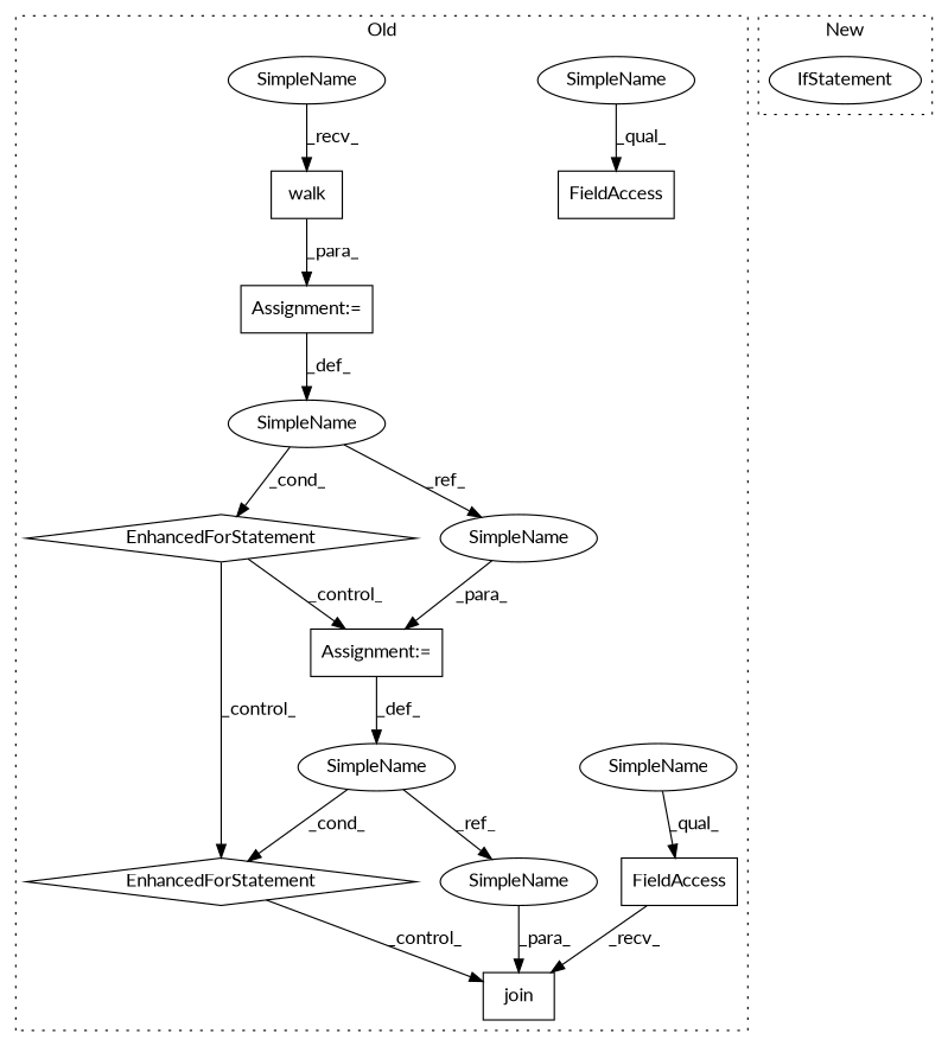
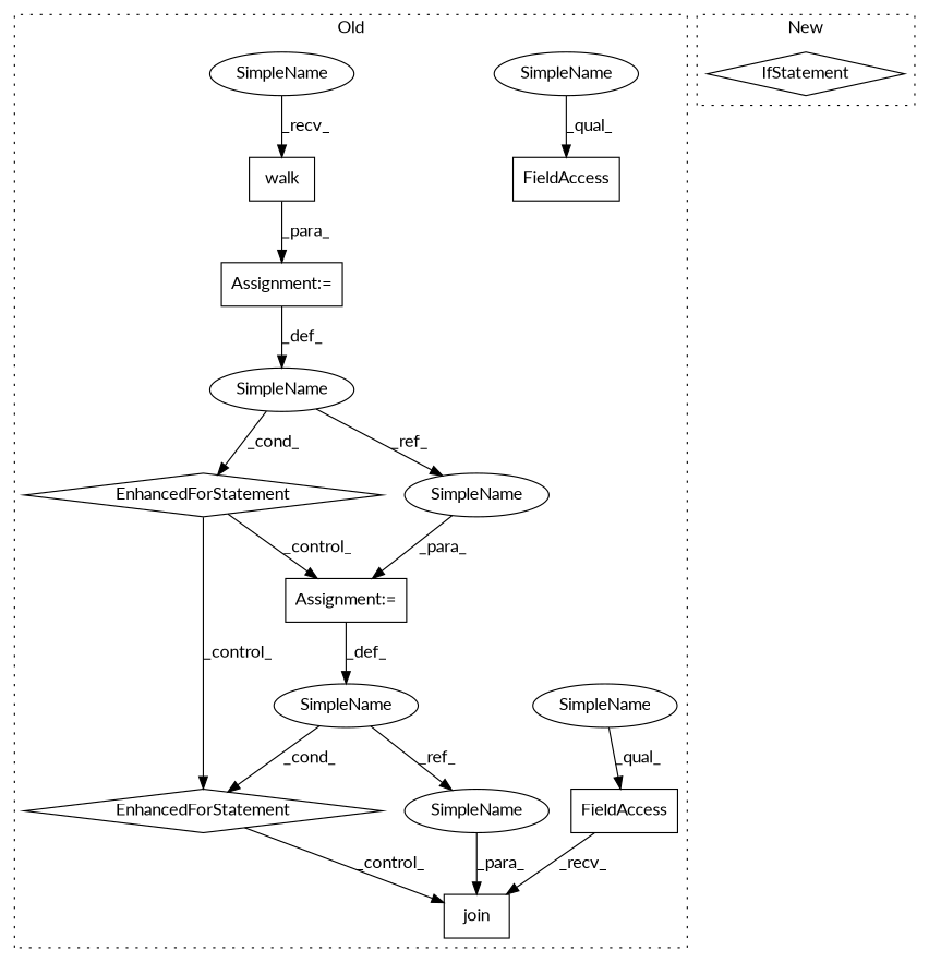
  digraph {
    fontname=Lato
    node [a=42 l=2 s="1472,1581" shape=ellipse fontname=Lato]
    edge [fontname=Lato]
    n1 [a=32 l="5,1" label=walk s="1567,1580" shape=box]
    n2 [a=7 l="78,2" label="Assignment:=" shape=box]
    n3 [a=22 l=7 label=FieldAccess s=1339 shape=box]
    n4 [a=22 l=7 label=FieldAccess s=1716 shape=box]
    n5 [a=70 l="57,2" label=EnhancedForStatement s="1591,1661" shape=diamond]
    n6 [a=32 l="5,1" label=join s="1724,1735" shape=box]
    n7 [l=5 label=SimpleName s=1556]
    n8 [l=1 label=SimpleName s=1652]
    n9 [a=7 l="57,2" label="Assignment:=" s="1591,1661" shape=box]
    n10 [a=70 l="78,2" label=EnhancedForStatement shape=diamond]
    n11 [l=1 label=SimpleName s=1734]
    n12 [l=5 label=SimpleName s=1656]
    n13 [label=SimpleName s=1339]
    n14 [label=SimpleName s=1716]
    n15 [label=SimpleName s=1564]
-   n16 [a=25 l="4,2" label=IfStatement s="1437,1453"]
+   n16 [a=25 l="4,2" label=IfStatement s="1437,1453" shape=diamond]
    subgraph cluster_1 {
      label=Old
      style=dotted
      n1
      n2
      n3
      n4
      n5
      n6
      n7
      n8
      n9
      n10
      n11
      n12
      n13
      n14
      n15
    }
    subgraph cluster_2 {
      label=New
      style=dotted
      n16
    }
    n1 -> n2 [label=_para_]
    n2 -> n7 [label=_def_]
    n4 -> n6 [label=_recv_]
    n5 -> n6 [label=_control_]
    n7 -> n10 [label=_cond_]
    n7 -> n12 [label=_ref_]
    n8 -> n5 [label=_cond_]
    n8 -> n11 [label=_ref_]
    n9 -> n8 [label=_def_]
    n10 -> n5 [label=_control_]
    n10 -> n9 [label=_control_]
    n11 -> n6 [label=_para_]
    n12 -> n9 [label=_para_]
    n13 -> n3 [label=_qual_]
    n14 -> n4 [label=_qual_]
    n15 -> n1 [label=_recv_]
  }
